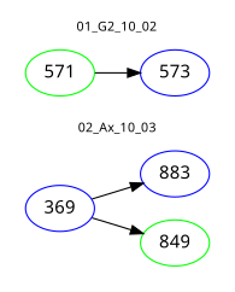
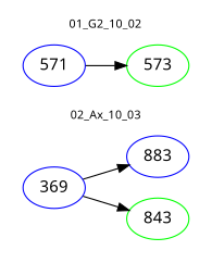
  digraph {
    fontname="Noto Sans"
    rankdir=LR
    node [color=blue fontname="Noto Sans"]
    edge [color=black fontname="Noto Sans"]
    n1 [label=369]
-   n2 [color=green label=849]
+   n2 [color=green label=843]
    n3 [label=883]
-   n4 [color=green label=571]
-   n5 [label=573]
+   n4 [label=571]
+   n5 [color=green label=573]
    subgraph cluster_1 {
      color=white
      fontsize=10
      label="02_Ax_10_03"
      n1
      n2
      n3
    }
    subgraph cluster_2 {
      color=white
      fontsize=10
      label="01_G2_10_02"
      n4
      n5
    }
    n1 -> n2
    n1 -> n3
    n4 -> n5
  }
